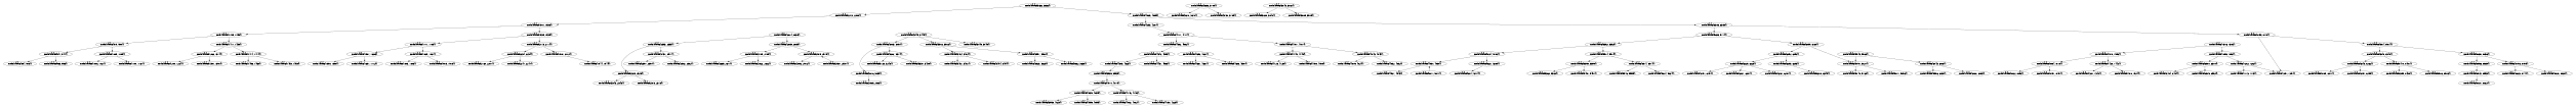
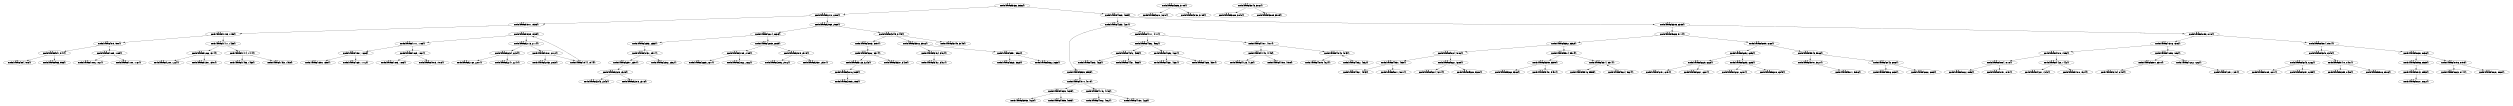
  digraph {
    n1 [label="Node{data=[3652, 3652]}"]
    n2 [label="Node{data=[2272, 2288]}"]
    n3 [label="Node{data=[4869, 4885]}"]
    n4 [label="Node{data=[1501, 1535]}"]
+   n5 [label="Node{data=[2969, 2969]}"]
    n6 [label="Node{data=[4253, 4287]}"]
    n7 [label="Node{data=[6385, 6385]}"]
    n8 [label="Node{data=[1195, 1195]}"]
    n9 [label="Node{data=[1935, 1935]}"]
    n10 [label="Node{data=[2604, 2636]}"]
    n11 [label="Node{data=[3445, 3445]}"]
    n12 [label="Node{data=[979, 990]}"]
    n13 [label="Node{data=[1417, 1435]}"]
    n14 [label="Node{data=[1771, 1785]}"]
    n15 [label="Node{data=[2113, 2114]}"]
    n16 [label="Node{data=[947, 947]}"]
    n17 [label="Node{data=[1089, 1089]}"]
    n18 [label="Node{data=[1266, 1374]}"]
    n19 [label="Node{data=[1474, 1474]}"]
    n20 [label="Node{data=[894, 905]}"]
    n21 [label="Node{data=[953, 953]}"]
    n22 [label="Node{data=[1006, 1021]}"]
    n23 [label="Node{data=[1100, 1167]}"]
    n24 [label="Node{data=[1200, 1224]}"]
    n25 [label="Node{data=[1391, 1391]}"]
    n26 [label="Node{data=[1453, 1453]}"]
    n27 [label="Node{data=[1493, 1493]}"]
    n28 [label="Node{data=[1587, 1626]}"]
    n29 [label="Node{data=[1829, 1861]}"]
    n30 [label="Node{data=[1981, 2012]}"]
    n31 [label="Node{data=[2234, 2234]}"]
    n32 [label="Node{data=[1550, 1550]}"]
    n33 [label="Node{data=[1657, 1712]}"]
    n34 [label="Node{data=[1803, 1803]}"]
    n35 [label="Node{data=[1915, 1915]}"]
    n36 [label="Node{data=[1944, 1944]}"]
+   n37 [label="Node{data=[2053, 2083]}"]
    n38 [label="Node{data=[2160, 2207]}"]
    n39 [label="Node{data=[2247, 2247]}"]
    n40 [label="Node{data=[2353, 2353]}"]
    n41 [label="Node{data=[2869, 2869]}"]
    n42 [label="Node{data=[3069, 3090]}"]
    n43 [label="Node{data=[3502, 3502]}"]
    n44 [label="Node{data=[3045, 3045]}"]
    n45 [label="Node{data=[2323, 2323]}"]
    n46 [label="Node{data=[2431, 2577]}"]
    n47 [label="Node{data=[2789, 2789]}"]
    n48 [label="Node{data=[2915, 2915]}"]
    n49 [label="Node{data=[2315, 2315]}"]
    n50 [label="Node{data=[2343, 2343]}"]
    n51 [label="Node{data=[2397, 2397]}"]
    n52 [label="Node{data=[2582, 2582]}"]
    n53 [label="Node{data=[2665, 2677]}"]
    n54 [label="Node{data=[2822, 2822]}"]
    n55 [label="Node{data=[2892, 2912]}"]
    n56 [label="Node{data=[2937, 2937]}"]
    n57 [label="Node{data=[3016, 3039]}"]
    n58 [label="Node{data=[3267, 3314]}"]
    n59 [label="Node{data=[3464, 3464]}"]
    n60 [label="Node{data=[3557, 3560]}"]
    n61 [label="Node{data=[2985, 2985]}"]
    n62 [label="Node{data=[3125, 3243]}"]
    n63 [label="Node{data=[3337, 3430]}"]
    n64 [label="Node{data=[3461, 3461]}"]
-   n65 [label="Node{data=[3494, 3494]}"]
    n66 [label="Node{data=[3523, 3523]}"]
    n67 [label="Node{data=[3562, 3638]}"]
    n68 [label="Node{data=[3939, 3953]}"]
    n69 [label="Node{data=[4717, 4717]}"]
    n70 [label="Node{data=[5693, 5714]}"]
    n71 [label="Node{data=[8159, 8178]}"]
    n72 [label="Node{data=[4070, 4070]}"]
    n73 [label="Node{data=[4582, 4582]}"]
    n74 [label="Node{data=[4787, 4787]}"]
    n75 [label="Node{data=[4039, 4039]}"]
    n76 [label="Node{data=[4146, 4146]}"]
    n77 [label="Node{data=[3696, 3709]}"]
    n78 [label="Node{data=[3670, 3670]}"]
    n79 [label="Node{data=[3730, 3789]}"]
    n80 [label="Node{data=[3845, 3861]}"]
    n81 [label="Node{data=[3828, 3840]}"]
    n82 [label="Node{data=[3889, 3909]}"]
    n83 [label="Node{data=[3955, 4023]}"]
    n84 [label="Node{data=[4055, 4055]}"]
    n85 [label="Node{data=[4082, 4082]}"]
    n86 [label="Node{data=[4158, 4223]}"]
    n87 [label="Node{data=[4342, 4393]}"]
    n88 [label="Node{data=[4652, 4661]}"]
    n89 [label="Node{data=[4749, 4749]}"]
    n90 [label="Node{data=[4843, 4843]}"]
    n91 [label="Node{data=[4303, 4323]}"]
    n92 [label="Node{data=[4431, 4555]}"]
    n93 [label="Node{data=[4631, 4631]}"]
    n94 [label="Node{data=[4683, 4697]}"]
    n95 [label="Node{data=[4723, 4723]}"]
    n96 [label="Node{data=[4758, 4758]}"]
    n97 [label="Node{data=[4809, 4824]}"]
    n98 [label="Node{data=[4852, 4852]}"]
    n99 [label="Node{data=[5352, 5352]}"]
    n100 [label="Node{data=[6099, 6160]}"]
    n101 [label="Node{data=[7306, 7306]}"]
    n102 [label="Node{data=[8514, 8514]}"]
    n103 [label="Node{data=[5124, 5182]}"]
    n104 [label="Node{data=[5504, 5504]}"]
    n105 [label="Node{data=[5943, 5966]}"]
    n106 [label="Node{data=[6252, 6252]}"]
    n107 [label="Node{data=[4950, 4950]}"]
    n108 [label="Node{data=[5221, 5289]}"]
    n109 [label="Node{data=[5399, 5399]}"]
    n110 [label="Node{data=[5574, 5574]}"]
    n111 [label="Node{data=[4927, 4943]}"]
    n112 [label="Node{data=[5071, 5071]}"]
    n113 [label="Node{data=[5214, 5214]}"]
+   n114 [label="Node{data=[5320, 5320]}"]
    n115 [label="Node{data=[5362, 5382]}"]
    n116 [label="Node{data=[5451, 5451]}"]
    n117 [label="Node{data=[5546, 5555]}"]
    n118 [label="Node{data=[5604, 5624]}"]
    n119 [label="Node{data=[5791, 5827]}"]
    n120 [label="Node{data=[6043, 6060]}"]
    n121 [label="Node{data=[6225, 6225]}"]
    n122 [label="Node{data=[6293, 6293]}"]
-   n123 [label="Node{data=[5748, 5762]}"]
    n124 [label="Node{data=[5871, 5896]}"]
    n125 [label="Node{data=[5996, 6038]}"]
    n126 [label="Node{data=[6068, 6083]}"]
    n127 [label="Node{data=[6191, 6191]}"]
    n128 [label="Node{data=[6227, 6227]}"]
    n129 [label="Node{data=[6261, 6281]}"]
    n130 [label="Node{data=[6318, 6345]}"]
    n131 [label="Node{data=[7059, 7092]}"]
    n132 [label="Node{data=[7978, 7996]}"]
    n133 [label="Node{data=[8348, 8348]}"]
    n134 [label="Node{data=[8650, 8656]}"]
    n135 [label="Node{data=[6500, 6500]}"]
    n136 [label="Node{data=[7282, 7282]}"]
    n137 [label="Node{data=[7428, 7442]}"]
    n138 [label="Node{data=[8084, 8118]}"]
    n139 [label="Node{data=[6484, 6484]}"]
-   n140 [label="Node{data=[6575, 6592]}"]
-   n141 [label="Node{data=[7173, 7173]}"]
    n142 [label="Node{data=[7291, 7291]}"]
    n143 [label="Node{data=[7321, 7342]}"]
    n144 [label="Node{data=[7910, 7924]}"]
    n145 [label="Node{data=[8022, 8056]}"]
    n146 [label="Node{data=[8151, 8151]}"]
    n147 [label="Node{data=[8245, 8262]}"]
    n148 [label="Node{data=[8470, 8481]}"]
    n149 [label="Node{data=[8556, 8569]}"]
    n150 [label="Node{data=[8796, 8798]}"]
    n151 [label="Node{data=[8189, 8211]}"]
    n152 [label="Node{data=[8297, 8299]}"]
    n153 [label="Node{data=[8399, 8438]}"]
    n154 [label="Node{data=[8506, 8506]}"]
    n155 [label="Node{data=[8542, 8553]}"]
    n156 [label="Node{data=[8683, 8741]}"]
    n157 [label="Node{data=[8828, 8828]}"]
    n158 [label="Node{data=[8601, 8602]}"]
    n1 -> n2
    n1 -> n3
    n2 -> n4
+   n2 -> n5
    n3 -> n6
    n3 -> n7
    n4 -> n8
-   n4 -> n9
-   n91 -> n68
+   n36 -> n9
+   n5 -> n10
+   n5 -> n11
+   n6 -> n68
    n6 -> n69
    n7 -> n70
    n7 -> n71
    n8 -> n12
    n8 -> n13
    n9 -> n14
    n9 -> n15
    n10 -> n40
    n10 -> n41
    n11 -> n42
    n11 -> n43
    n11 -> n44
    n12 -> n16
    n12 -> n17
    n13 -> n18
    n13 -> n19
    n14 -> n28
    n14 -> n29
    n15 -> n30
    n15 -> n31
    n16 -> n20
    n16 -> n21
    n17 -> n22
    n17 -> n23
    n18 -> n24
    n18 -> n25
    n19 -> n26
    n19 -> n27
    n28 -> n32
    n28 -> n33
    n29 -> n34
    n29 -> n35
    n30 -> n36
+   n30 -> n37
    n31 -> n38
    n31 -> n39
-   n40 -> n45
+   n51 -> n45
    n40 -> n46
    n41 -> n47
    n41 -> n48
-   n42 -> n57
+   n62 -> n57
    n42 -> n58
    n43 -> n59
    n43 -> n60
    n45 -> n49
    n45 -> n50
    n46 -> n51
    n46 -> n52
    n47 -> n53
    n47 -> n54
    n48 -> n55
-   n56 -> n48
+   n48 -> n56
    n57 -> n61
    n58 -> n62
    n58 -> n63
    n59 -> n64
-   n59 -> n65
    n60 -> n66
    n60 -> n67
    n68 -> n72
    n69 -> n73
    n69 -> n74
    n70 -> n99
    n70 -> n100
-   n71 -> n142
+   n71 -> n101
    n71 -> n102
    n72 -> n75
    n72 -> n76
    n73 -> n87
+   n73 -> n88
    n74 -> n89
    n74 -> n90
    n75 -> n83
    n75 -> n84
    n76 -> n85
    n76 -> n86
    n77 -> n78
    n77 -> n79
    n80 -> n81
    n80 -> n82
    n87 -> n91
    n87 -> n92
    n88 -> n93
    n88 -> n94
    n89 -> n95
    n89 -> n96
    n90 -> n97
-   n90 -> n98
+   n98 -> n90
    n99 -> n103
    n99 -> n104
-   n100 -> n119
+   n100 -> n105
    n100 -> n106
    n101 -> n131
    n101 -> n132
    n102 -> n133
    n102 -> n134
    n103 -> n107
    n103 -> n108
    n104 -> n109
    n104 -> n110
    n105 -> n119
    n105 -> n120
    n106 -> n121
    n106 -> n122
    n107 -> n111
-   n112 -> n107
+   n107 -> n112
    n108 -> n113
+   n108 -> n114
    n109 -> n115
    n109 -> n116
    n110 -> n117
-   n110 -> n118
-   n119 -> n123
+   n118 -> n110
    n119 -> n124
    n120 -> n125
    n120 -> n126
    n121 -> n127
    n121 -> n128
-   n121 -> n129
+   n122 -> n129
    n122 -> n130
    n131 -> n135
    n131 -> n136
    n132 -> n137
    n132 -> n138
-   n133 -> n147
    n133 -> n148
    n134 -> n149
    n134 -> n150
    n135 -> n139
-   n135 -> n140
-   n136 -> n141
    n136 -> n142
    n137 -> n143
    n137 -> n144
    n138 -> n145
    n138 -> n146
    n147 -> n151
    n147 -> n152
    n148 -> n153
    n148 -> n154
    n149 -> n155
    n150 -> n156
    n150 -> n157
    n155 -> n158
  }
